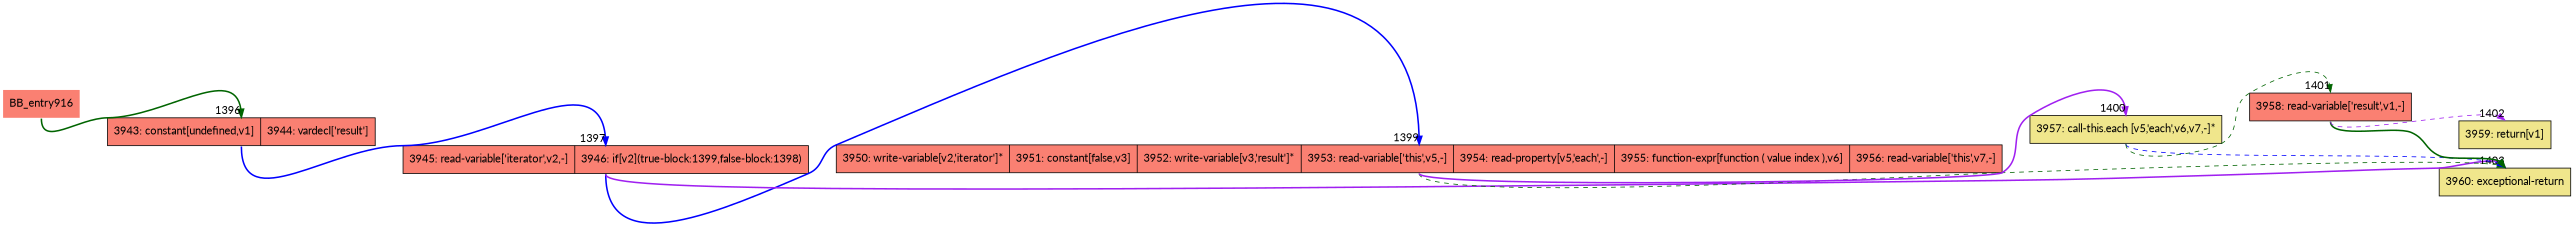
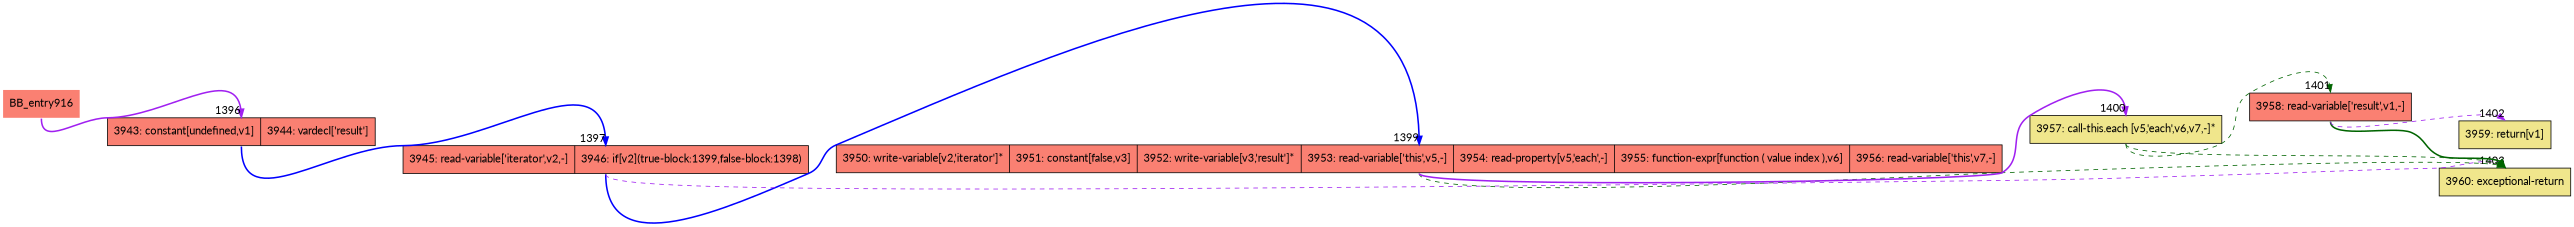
  digraph {
    fontname=Lato
    rankdir=LR
    node [fillcolor=salmon fontname=Lato shape=record style=filled]
    edge [color=purple fontname=Lato headport=n style=bold tailport=s]
    n1 [label=BB_entry916 shape=none]
    n2 [label="{3943: constant[undefined,v1]|3944: vardecl['result']}"]
    n3 [label="{3945: read-variable['iterator',v2,-]|3946: if[v2](true-block:1399,false-block:1398)}"]
    n4 [label="{3950: write-variable[v2,'iterator']*|3951: constant[false,v3]|3952: write-variable[v3,'result']*|3953: read-variable['this',v5,-]|3954: read-property[v5,'each',-]|3955: function-expr[function ( value index ),v6]|3956: read-variable['this',v7,-]}"]
    n5 [fillcolor=khaki label="{3960: exceptional-return}"]
    n6 [fillcolor=khaki label="{3957: call-this.each [v5,'each',v6,v7,-]*}"]
    n7 [label="{3958: read-variable['result',v1,-]}"]
    n8 [fillcolor=khaki label="{3959: return[v1]}"]
-   n1 -> n2 [color=darkgreen headlabel="    1396"]
+   n1 -> n2 [headlabel="    1396"]
    n2 -> n3 [color=blue headlabel="      1397"]
    n3 -> n4 [color=blue headlabel="      1399"]
-   n3 -> n5 [headlabel="      1403"]
+   n3 -> n5 [headlabel="      1403" style=dashed]
    n4 -> n5 [color=darkgreen style=dashed]
    n4 -> n6 [headlabel="      1400"]
-   n6 -> n5 [color=blue style=dashed]
+   n6 -> n5 [color=darkgreen style=dashed]
    n6 -> n7 [color=darkgreen headlabel="      1401" style=dashed]
    n7 -> n5 [color=darkgreen]
    n7 -> n8 [headlabel="      1402" style=dashed]
  }
